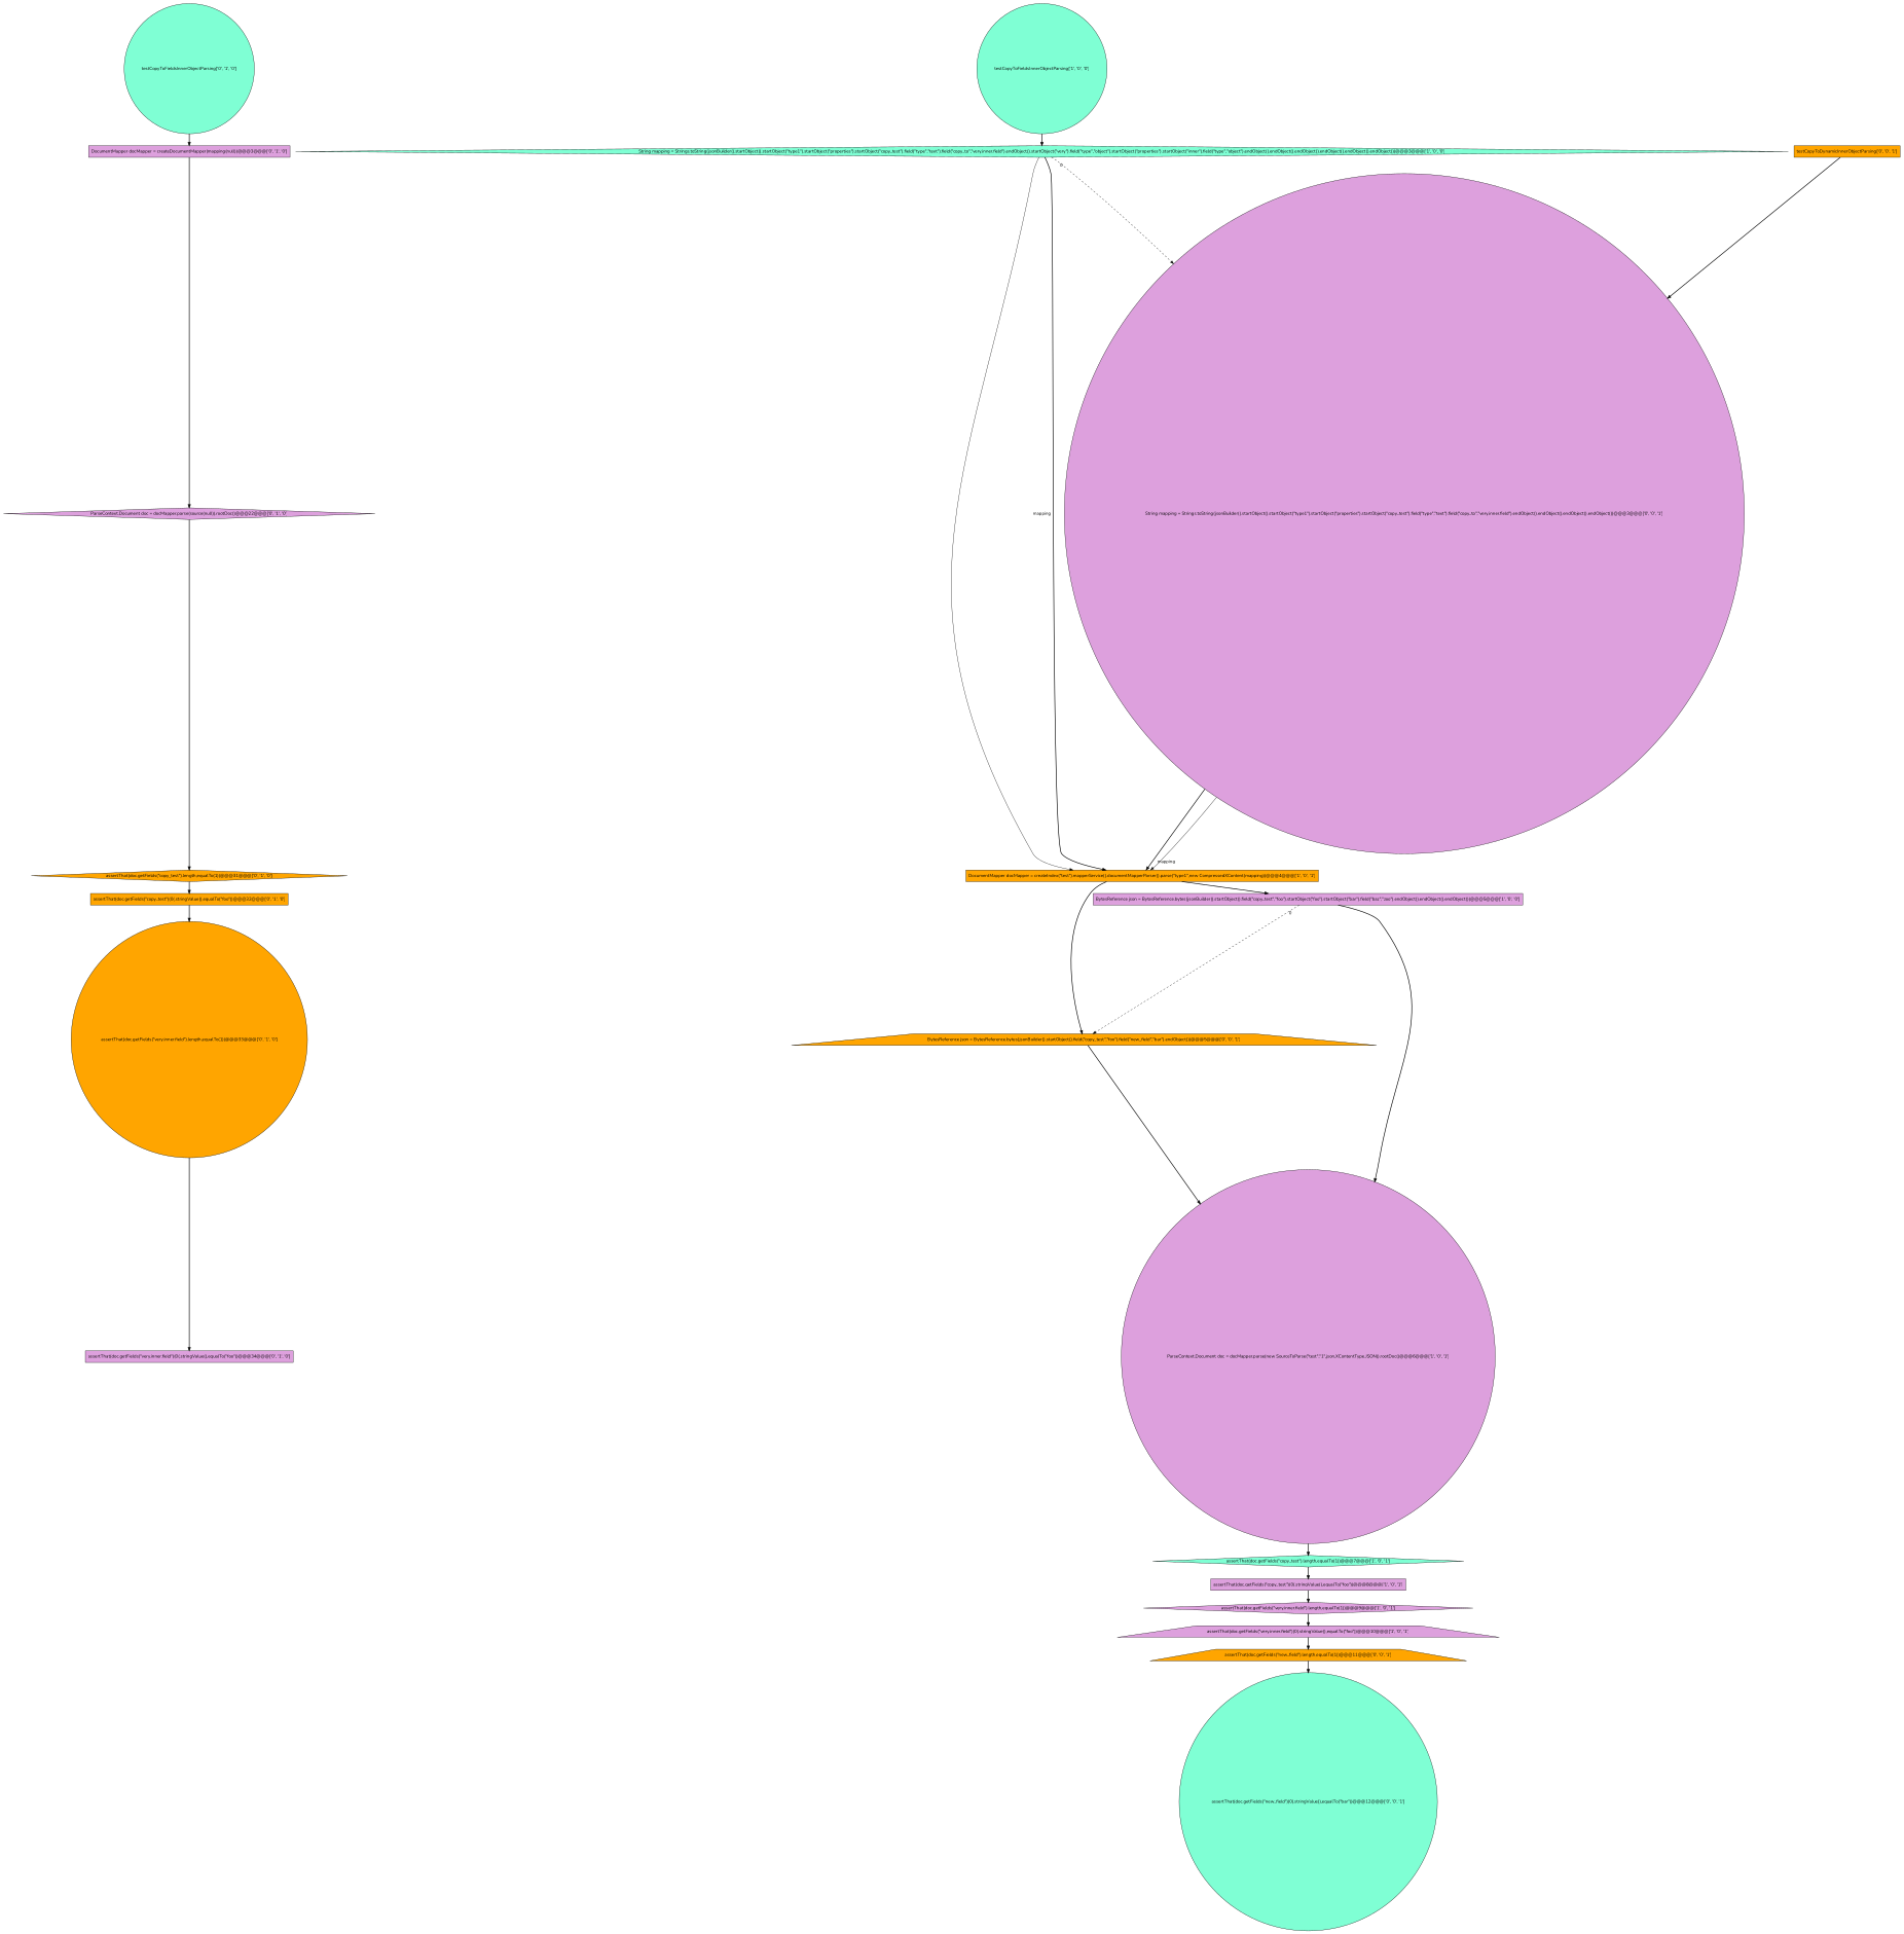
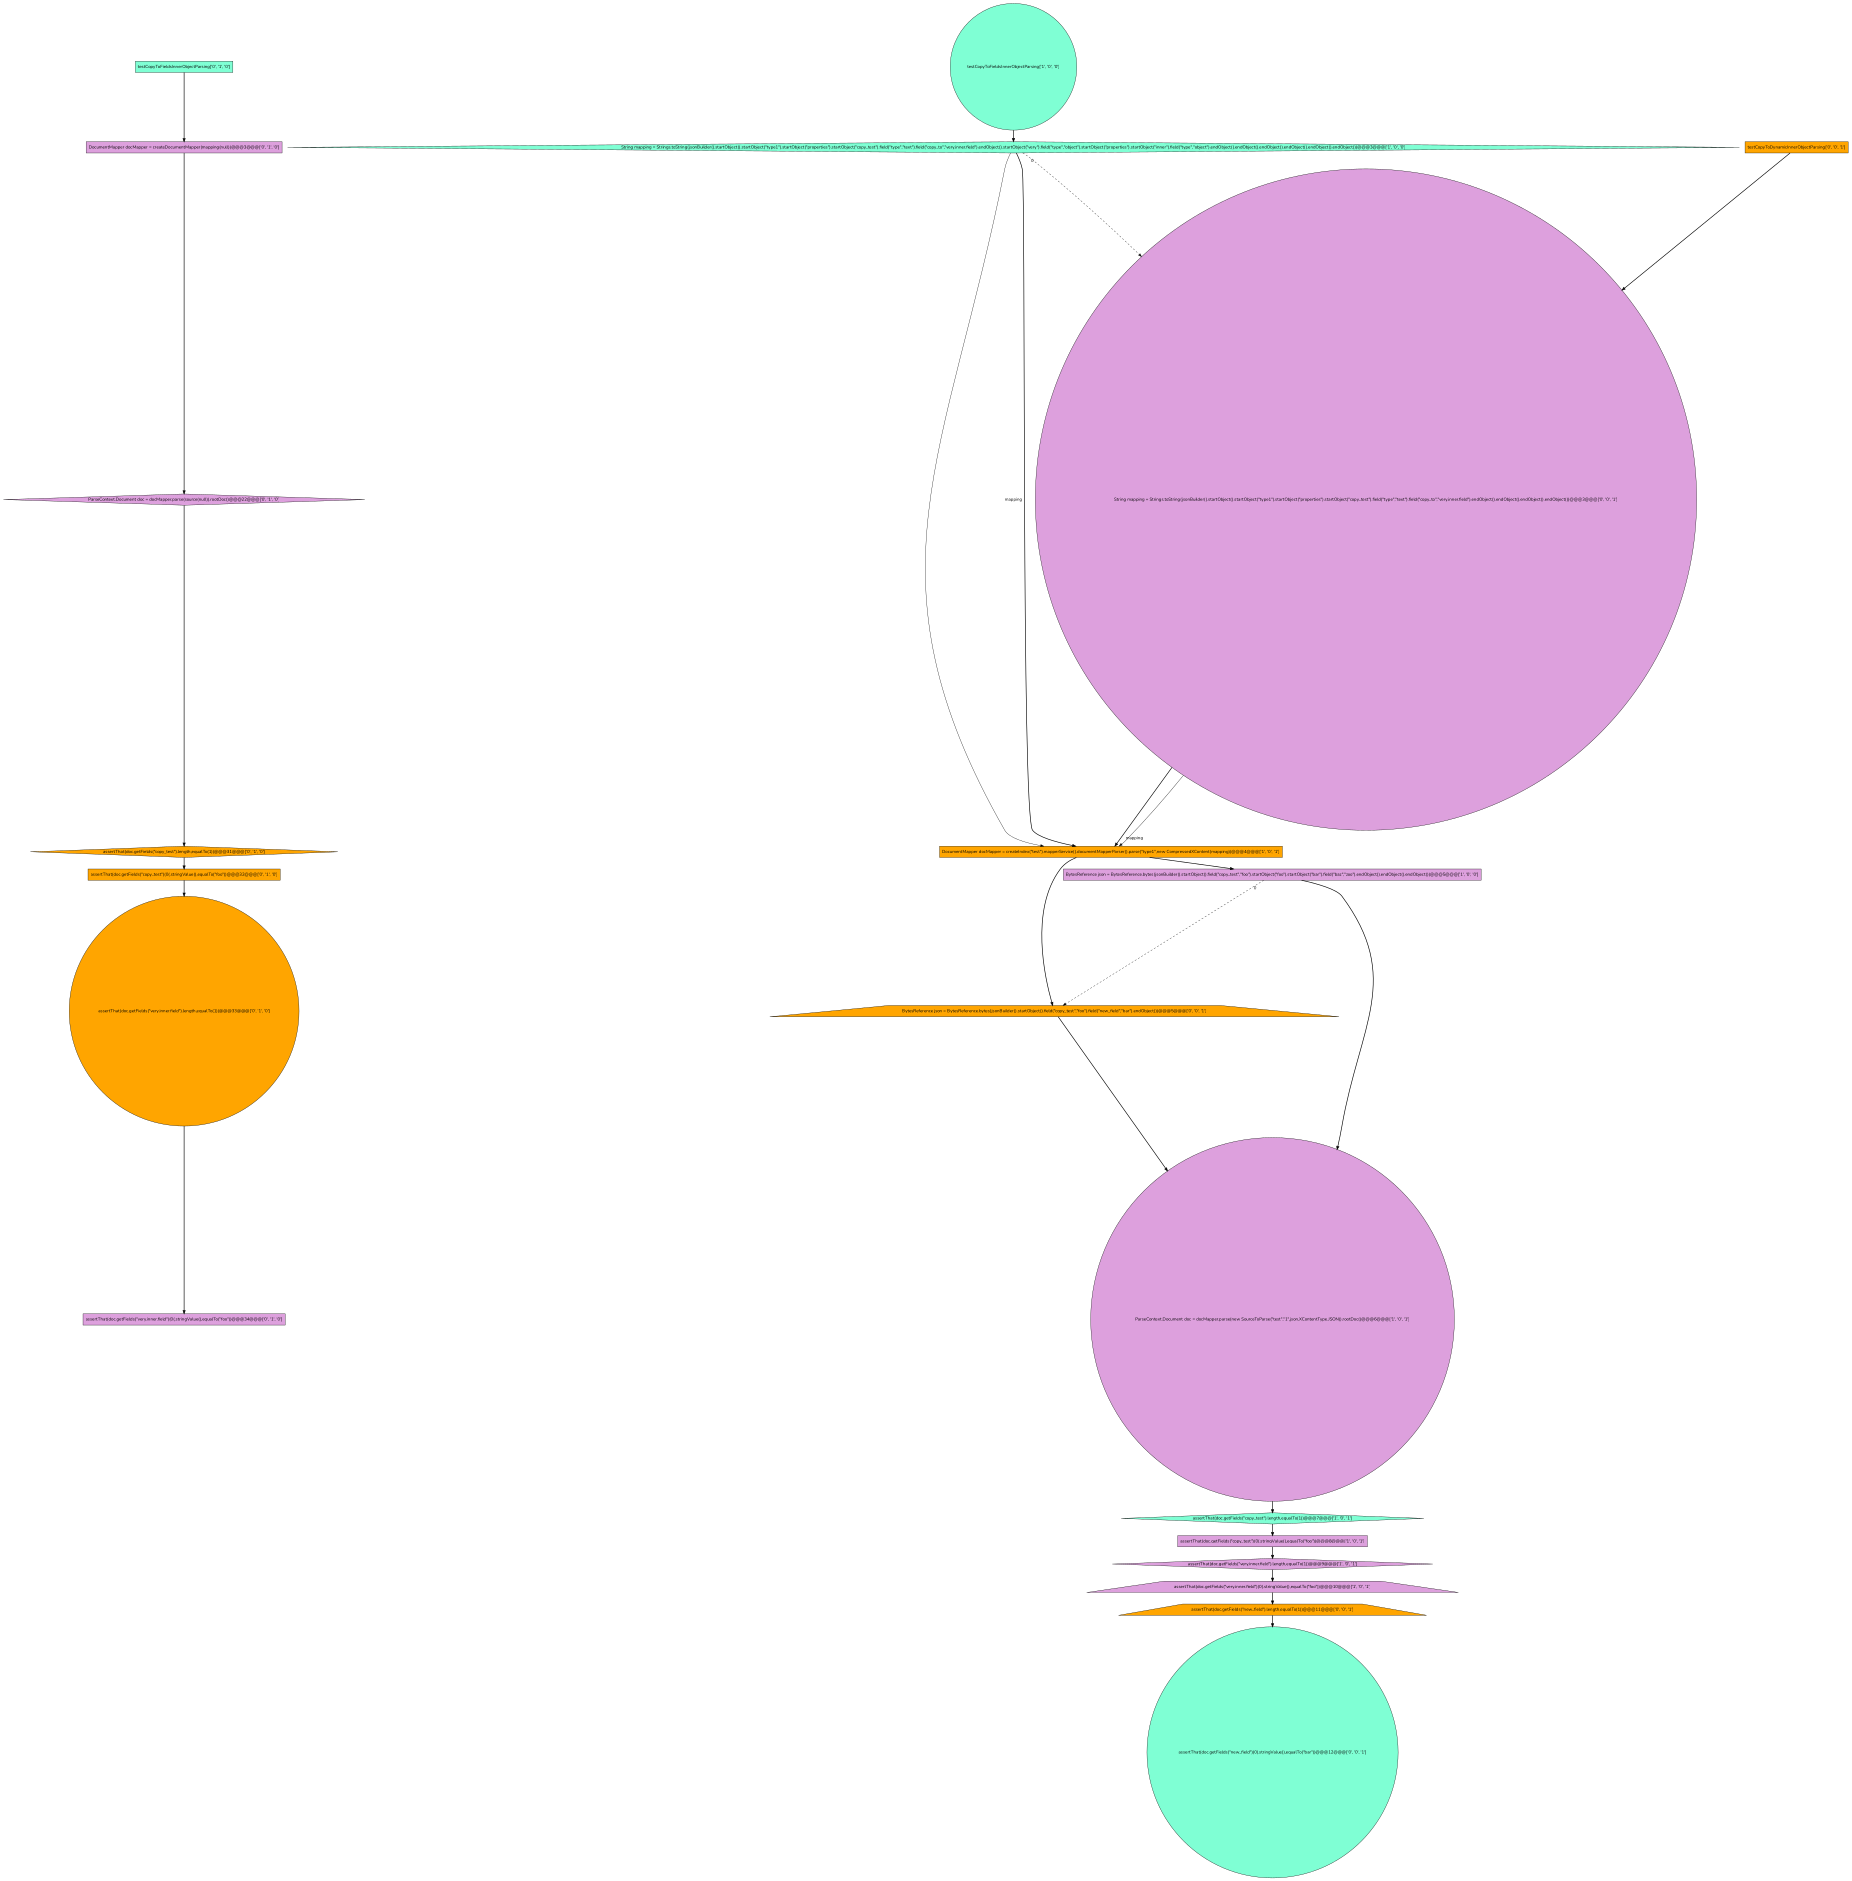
  digraph {
    fontname=Nunito
    node [fillcolor=plum shape=box style=filled fontname=Nunito]
    edge [style=bold fontname=Nunito]
-   n1 [fillcolor=aquamarine label="testCopyToFieldsInnerObjectParsing['0', '1', '0']" shape=circle]
+   n1 [fillcolor=aquamarine label="testCopyToFieldsInnerObjectParsing['0', '1', '0']"]
    n2 [label="DocumentMapper docMapper = createDocumentMapper(mapping(null))@@@3@@@['0', '1', '0']"]
    n3 [label="assertThat(doc.getFields(\"very.inner.field\")(0(.stringValue(),equalTo(\"foo\"))@@@34@@@['0', '1', '0']"]
    n4 [label="assertThat(doc.getFields(\"copy_test\")(0(.stringValue(),equalTo(\"foo\"))@@@8@@@['1', '0', '1']"]
    n5 [label="assertThat(doc.getFields(\"very.inner.field\").length,equalTo(1))@@@9@@@['1', '0', '1']" shape=diamond]
    n6 [label="ParseContext.Document doc = docMapper.parse(source(null)).rootDoc()@@@22@@@['0', '1', '0']" shape=diamond]
    n7 [fillcolor=orange label="assertThat(doc.getFields(\"copy_test\").length,equalTo(1))@@@31@@@['0', '1', '0']" shape=diamond]
    n8 [fillcolor=orange label="assertThat(doc.getFields(\"new_field\").length,equalTo(1))@@@11@@@['0', '0', '1']" shape=trapezium]
    n9 [fillcolor=aquamarine label="assertThat(doc.getFields(\"new_field\")(0(.stringValue(),equalTo(\"bar\"))@@@12@@@['0', '0', '1']" shape=circle]
    n10 [label="String mapping = Strings.toString(jsonBuilder().startObject().startObject(\"type1\").startObject(\"properties\").startObject(\"copy_test\").field(\"type\",\"text\").field(\"copy_to\",\"very.inner.field\").endObject().endObject().endObject().endObject())@@@3@@@['0', '0', '1']" shape=circle]
    n11 [fillcolor=orange label="DocumentMapper docMapper = createIndex(\"test\").mapperService().documentMapperParser().parse(\"type1\",new CompressedXContent(mapping))@@@4@@@['1', '0', '1']"]
    n12 [fillcolor=orange label="BytesReference json = BytesReference.bytes(jsonBuilder().startObject().field(\"copy_test\",\"foo\").field(\"new_field\",\"bar\").endObject())@@@5@@@['0', '0', '1']" shape=trapezium]
    n13 [label="ParseContext.Document doc = docMapper.parse(new SourceToParse(\"test\",\"1\",json,XContentType.JSON)).rootDoc()@@@6@@@['1', '0', '1']" shape=circle]
    n14 [fillcolor=aquamarine label="assertThat(doc.getFields(\"copy_test\").length,equalTo(1))@@@7@@@['1', '0', '1']" shape=diamond]
    n15 [fillcolor=orange label="assertThat(doc.getFields(\"copy_test\")(0(.stringValue(),equalTo(\"foo\"))@@@32@@@['0', '1', '0']"]
    n16 [fillcolor=orange label="assertThat(doc.getFields(\"very.inner.field\").length,equalTo(1))@@@33@@@['0', '1', '0']" shape=circle]
    n17 [fillcolor=aquamarine label="String mapping = Strings.toString(jsonBuilder().startObject().startObject(\"type1\").startObject(\"properties\").startObject(\"copy_test\").field(\"type\",\"text\").field(\"copy_to\",\"very.inner.field\").endObject().startObject(\"very\").field(\"type\",\"object\").startObject(\"properties\").startObject(\"inner\").field(\"type\",\"object\").endObject().endObject().endObject().endObject().endObject().endObject())@@@3@@@['1', '0', '0']" shape=diamond]
    n18 [label="assertThat(doc.getFields(\"very.inner.field\")(0(.stringValue(),equalTo(\"foo\"))@@@10@@@['1', '0', '1']" shape=trapezium]
    n19 [fillcolor=orange label="testCopyToDynamicInnerObjectParsing['0', '0', '1']"]
    n20 [fillcolor=aquamarine label="testCopyToFieldsInnerObjectParsing['1', '0', '0']" shape=circle]
    n21 [label="BytesReference json = BytesReference.bytes(jsonBuilder().startObject().field(\"copy_test\",\"foo\").startObject(\"foo\").startObject(\"bar\").field(\"baz\",\"zoo\").endObject().endObject().endObject())@@@5@@@['1', '0', '0']"]
    n1 -> n2
    n2 -> n6
    n4 -> n5
    n5 -> n18
    n6 -> n7
    n7 -> n15
    n8 -> n9
    n10 -> n11
    n10 -> n11 [label=mapping style=solid]
    n11 -> n12
    n11 -> n21
    n12 -> n13
    n13 -> n14
    n14 -> n4
    n15 -> n16
    n16 -> n3
    n17 -> n10 [label=0 style=dashed]
    n17 -> n11 [label=mapping style=solid]
    n17 -> n11
    n18 -> n8
    n19 -> n10
    n20 -> n17
    n21 -> n12 [label=0 style=dashed]
    n21 -> n13
  }
